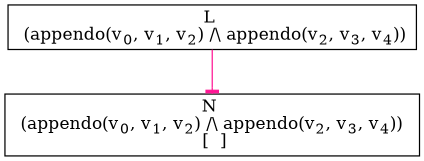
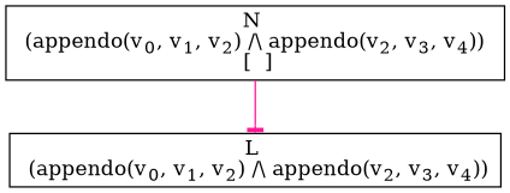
  digraph {
    rankdir=TB
    node [fillcolor=white shape=box style=filled]
    n1 [label=<N <BR/> (appendo(v<SUB>0</SUB>, v<SUB>1</SUB>, v<SUB>2</SUB>) /\\ appendo(v<SUB>2</SUB>, v<SUB>3</SUB>, v<SUB>4</SUB>)) <BR/>  [  ] >]
    n2 [label=<L <BR/> (appendo(v<SUB>0</SUB>, v<SUB>1</SUB>, v<SUB>2</SUB>) /\\ appendo(v<SUB>2</SUB>, v<SUB>3</SUB>, v<SUB>4</SUB>))>]
-   n2 -> n1 [color=deeppink arrowhead=tee]
+   n1 -> n2 [color=deeppink arrowhead=tee]
  }
